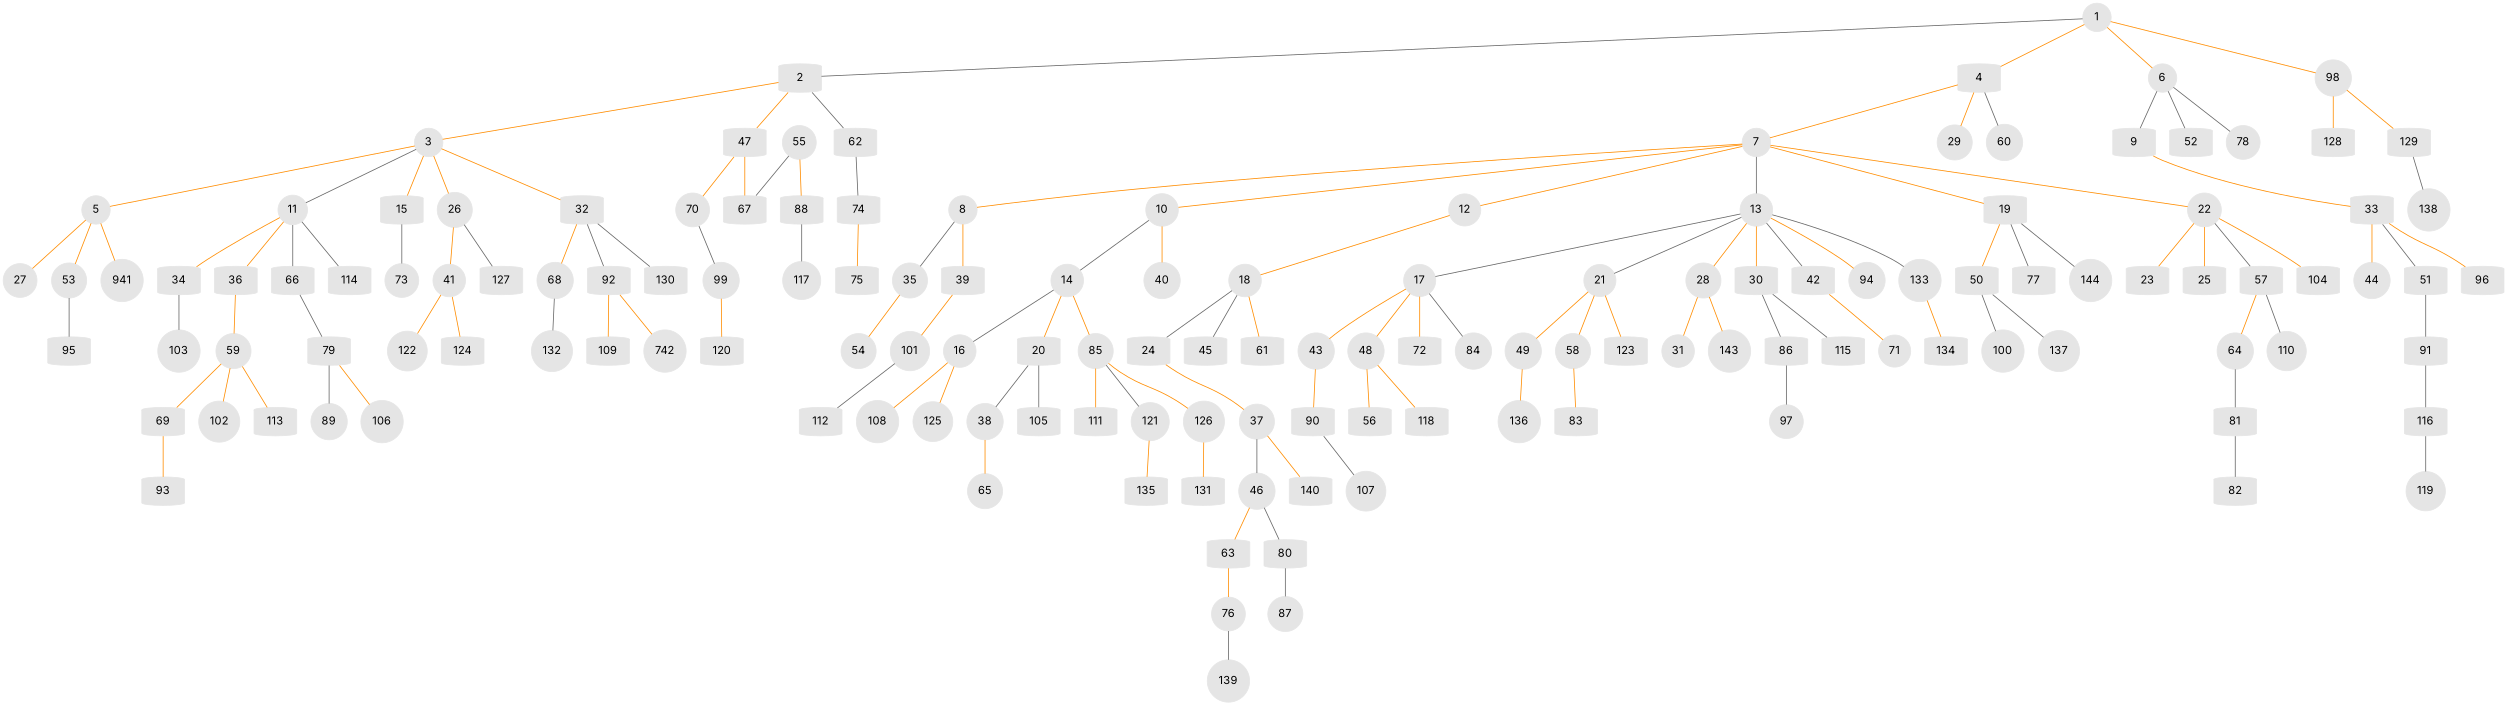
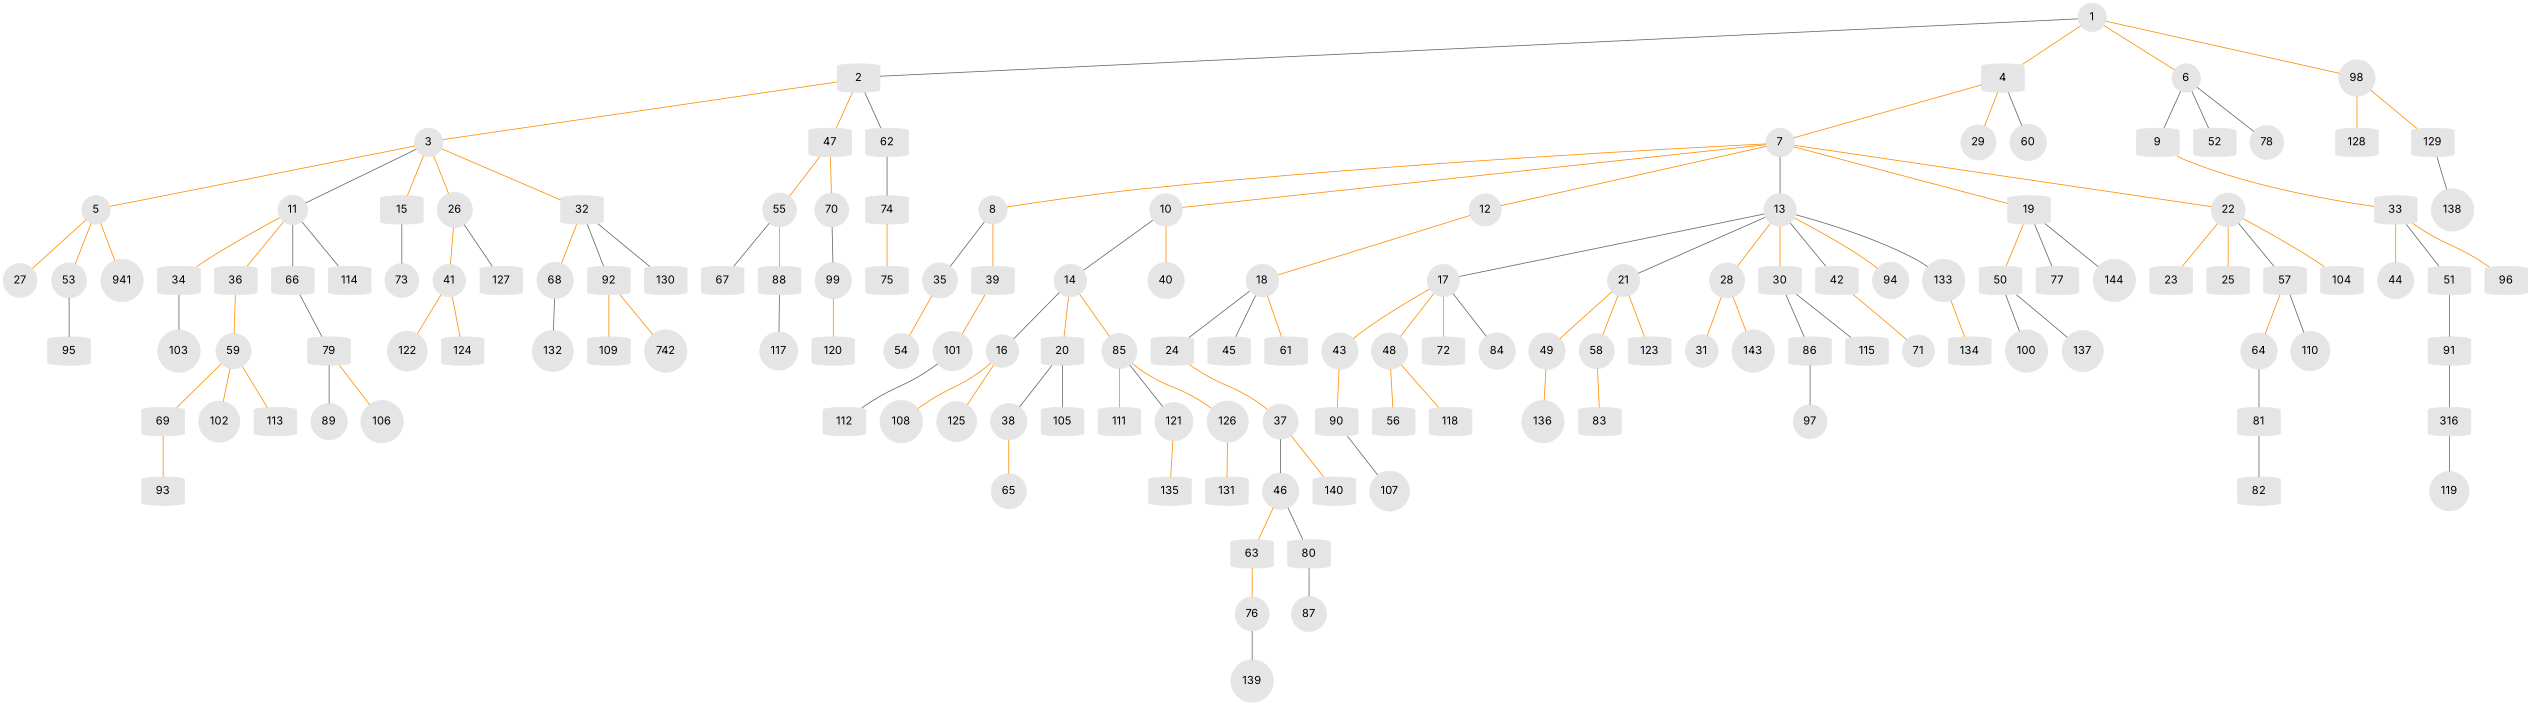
  graph {
    fontname=Inter
    node [color=gray90 fontname=Inter shape=circle style=filled]
    edge [color=darkorange fontname=Inter]
    2 [shape=cylinder]
    1
    4 [shape=cylinder]
    6
    98
    3
    47 [shape=cylinder]
    62 [shape=cylinder]
    7
    29
    60
    9 [shape=cylinder]
    52 [shape=cylinder]
    78
    128 [shape=cylinder]
    129 [shape=cylinder]
    5
    11
    15 [shape=cylinder]
    26
    32 [shape=cylinder]
    55
    70
    74 [shape=cylinder]
    27
    53
    n27 [label=941]
    34 [shape=cylinder]
    36 [shape=cylinder]
    66 [shape=cylinder]
    114 [shape=cylinder]
    73
    41
    127 [shape=cylinder]
    68
    92 [shape=cylinder]
    130 [shape=cylinder]
    8
    10
    12
    13
    19 [shape=cylinder]
    22
    95 [shape=cylinder]
    33 [shape=cylinder]
    35
    39 [shape=cylinder]
    14
    40
    18
    17
    21
    28
    30 [shape=cylinder]
    42 [shape=cylinder]
    94
    133
    50 [shape=cylinder]
    77 [shape=cylinder]
    144
    23 [shape=cylinder]
    25 [shape=cylinder]
    57 [shape=cylinder]
    104 [shape=cylinder]
    54
    101
    44
    51 [shape=cylinder]
    96 [shape=cylinder]
    16
    20 [shape=cylinder]
    85
    103
    59
    79 [shape=cylinder]
    24 [shape=cylinder]
    45 [shape=cylinder]
    61 [shape=cylinder]
    43
    48
    72 [shape=cylinder]
    84
    49
    58
    123 [shape=cylinder]
    31
    143
    86 [shape=cylinder]
    115 [shape=cylinder]
    71
    134 [shape=cylinder]
    108
    125
    38
    105 [shape=cylinder]
    111 [shape=cylinder]
    121
    126
    90 [shape=cylinder]
    56 [shape=cylinder]
    118 [shape=cylinder]
    37
    100
    137
    65
    136
    83 [shape=cylinder]
    64
    110
    46
    140 [shape=cylinder]
    122
    124 [shape=cylinder]
    97
    132
    109 [shape=cylinder]
    n117 [label=742]
    91 [shape=cylinder]
    69 [shape=cylinder]
    102
    113 [shape=cylinder]
    63 [shape=cylinder]
    80 [shape=cylinder]
    112 [shape=cylinder]
    107
    76
    87
    67 [shape=cylinder]
    88 [shape=cylinder]
    99
-   116 [shape=cylinder]
+   116 [shape=cylinder label=316]
    117
    81 [shape=cylinder]
    93 [shape=cylinder]
    75 [shape=cylinder]
    139
    82 [shape=cylinder]
    89
    106
    120 [shape=cylinder]
    135 [shape=cylinder]
    131 [shape=cylinder]
    119
    138
    2 -- 3
    2 -- 47
    2 -- 62 [color=gray40]
    1 -- 2 [color=gray40]
    1 -- 4
    1 -- 6
    1 -- 98
    4 -- 7
    4 -- 29
    4 -- 60 [color=gray40]
    6 -- 9 [color=gray40]
    6 -- 52 [color=gray40]
    6 -- 78 [color=gray40]
    98 -- 128
    98 -- 129
    3 -- 5
    3 -- 11 [color=gray40]
    3 -- 15
    3 -- 26
    3 -- 32
-   47 -- 67
+   47 -- 55
    47 -- 70
    62 -- 74 [color=gray40]
    7 -- 8
    7 -- 10
    7 -- 12
    7 -- 13 [color=gray40]
    7 -- 19
    7 -- 22
    9 -- 33
    129 -- 138 [color=gray40]
    5 -- 27
    5 -- 53
    5 -- n27
    11 -- 34
    11 -- 36
    11 -- 66 [color=gray40]
    11 -- 114 [color=gray40]
    15 -- 73 [color=gray40]
    26 -- 41
    26 -- 127 [color=gray40]
    32 -- 68
    32 -- 92 [color=gray40]
    32 -- 130 [color=gray40]
    55 -- 67 [color=gray40]
    55 -- 88
    70 -- 99 [color=gray40]
    74 -- 75
    53 -- 95 [color=gray40]
    34 -- 103 [color=gray40]
    36 -- 59
    66 -- 79 [color=gray40]
    41 -- 122
    41 -- 124
    68 -- 132 [color=gray40]
    92 -- 109
    92 -- n117
    8 -- 35 [color=gray40]
    8 -- 39
    10 -- 14 [color=gray40]
    10 -- 40
    12 -- 18
    13 -- 17 [color=gray40]
    13 -- 21 [color=gray40]
    13 -- 28
    13 -- 30
    13 -- 42 [color=gray40]
    13 -- 94
    13 -- 133 [color=gray40]
    19 -- 50
    19 -- 77 [color=gray40]
    19 -- 144 [color=gray40]
    22 -- 23
    22 -- 25
    22 -- 57 [color=gray40]
    22 -- 104
    33 -- 44
    33 -- 51 [color=gray40]
    33 -- 96
    35 -- 54
    39 -- 101
    14 -- 16 [color=gray40]
    14 -- 20
    14 -- 85
    18 -- 24 [color=gray40]
    18 -- 45 [color=gray40]
    18 -- 61
    17 -- 43
    17 -- 48
    17 -- 72
    17 -- 84 [color=gray40]
    21 -- 49
    21 -- 58
    21 -- 123
    28 -- 31
    28 -- 143
    30 -- 86 [color=gray40]
    30 -- 115 [color=gray40]
    42 -- 71
    133 -- 134
    50 -- 100 [color=gray40]
    50 -- 137 [color=gray40]
    57 -- 64
    57 -- 110 [color=gray40]
    101 -- 112 [color=gray40]
    51 -- 91 [color=gray40]
    16 -- 108
    16 -- 125
    20 -- 38 [color=gray40]
    20 -- 105 [color=gray40]
    85 -- 111
    85 -- 121 [color=gray40]
    85 -- 126
    59 -- 69
    59 -- 102
    59 -- 113
    79 -- 89 [color=gray40]
    79 -- 106
    24 -- 37
    43 -- 90
    48 -- 56
    48 -- 118
    49 -- 136
    58 -- 83
    86 -- 97 [color=gray40]
    38 -- 65
    121 -- 135
    126 -- 131
    90 -- 107 [color=gray40]
    37 -- 46 [color=gray40]
    37 -- 140
    64 -- 81 [color=gray40]
    46 -- 63
    46 -- 80 [color=gray40]
    91 -- 116 [color=gray40]
    69 -- 93
    63 -- 76
    80 -- 87 [color=gray40]
    76 -- 139 [color=gray40]
    88 -- 117 [color=gray40]
    99 -- 120
    116 -- 119 [color=gray40]
    81 -- 82 [color=gray40]
  }
